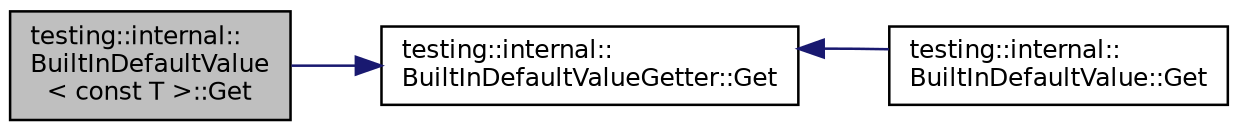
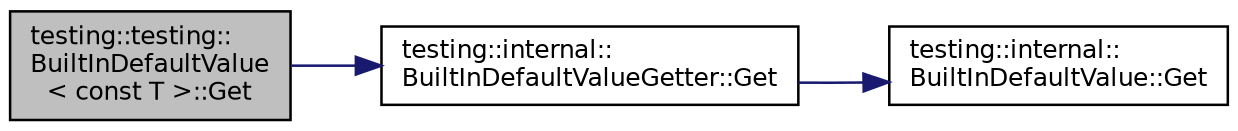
  digraph {
    rankdir=LR
    node [color=black fillcolor=white fontname=Helvetica fontsize=10 shape=record style=filled]
    edge [color=midnightblue fontname=Helvetica fontsize=10 labelfontname=Helvetica labelfontsize=10 style=solid]
-   n1 [fillcolor=grey75 fontcolor=black height=0.2 label="testing::internal::\lBuiltInDefaultValue\l\< const T \>::Get" width=0.4]
+   n1 [fillcolor=grey75 fontcolor=black height=0.2 label="testing::testing::\lBuiltInDefaultValue\l\< const T \>::Get" width=0.4]
    n2 [height=0.2 label="testing::internal::\lBuiltInDefaultValueGetter::Get" width=0.4]
    n3 [height=0.2 label="testing::internal::\lBuiltInDefaultValue::Get" width=0.4]
    n1 -> n2
-   n3 -> n2
+   n2 -> n3
  }
